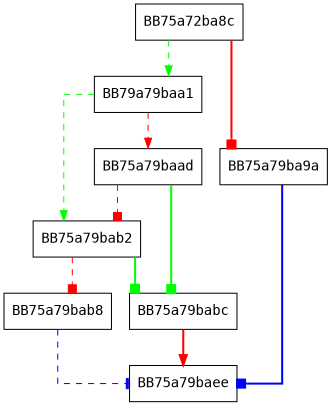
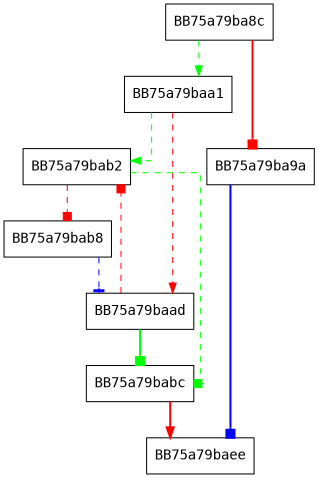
  digraph {
    fontname="DejaVu Sans Mono"
    splines=ortho
    node [fontname="DejaVu Sans Mono" shape=box]
    edge [arrowhead=box color=red fontname="DejaVu Sans Mono" style=dashed]
-   BB75a79ba8c [label=BB75a72ba8c]
-   BB75a79baa1 [label=BB79a79baa1]
+   BB75a79ba8c
+   BB75a79baa1
    BB75a79ba9a
    BB75a79bab2
    BB75a79baad
    BB75a79baee
    BB75a79babc
    BB75a79bab8
    BB75a79ba8c -> BB75a79baa1 [arrowhead=normal color=green]
    BB75a79ba8c -> BB75a79ba9a [style=bold]
    BB75a79baa1 -> BB75a79bab2 [arrowhead=normal color=green]
    BB75a79baa1 -> BB75a79baad [arrowhead=normal]
    BB75a79ba9a -> BB75a79baee [color=blue style=bold]
-   BB75a79bab2 -> BB75a79babc [color=green style=bold]
+   BB75a79bab2 -> BB75a79babc [color=green]
    BB75a79bab2 -> BB75a79bab8
    BB75a79baad -> BB75a79bab2
    BB75a79baad -> BB75a79babc [color=green style=bold]
    BB75a79babc -> BB75a79baee [arrowhead=normal style=bold]
-   BB75a79bab8 -> BB75a79baee [arrowhead=tee color=blue]
+   BB75a79bab8 -> BB75a79baad [arrowhead=tee color=blue]
  }
